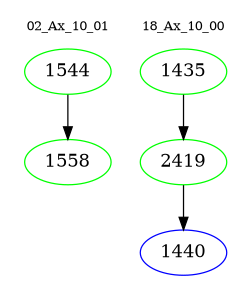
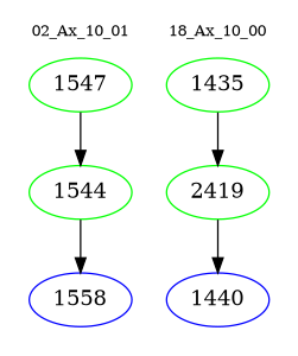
  digraph {
    node [color=green]
    edge [color=black]
+   n1 [label=1547]
    n2 [label=1544]
-   n3 [label=1558]
+   n3 [color=blue label=1558]
    n4 [label=1435]
    n5 [label=2419]
    n6 [color=blue label=1440]
    subgraph cluster_1 {
      color=white
      fontsize=10
      label="02_Ax_10_01"
+     n1
      n2
      n3
    }
    subgraph cluster_2 {
      color=white
      fontsize=10
      label="18_Ax_10_00"
      n4
      n5
      n6
    }
+   n1 -> n2
    n2 -> n3
    n4 -> n5
    n5 -> n6
  }
